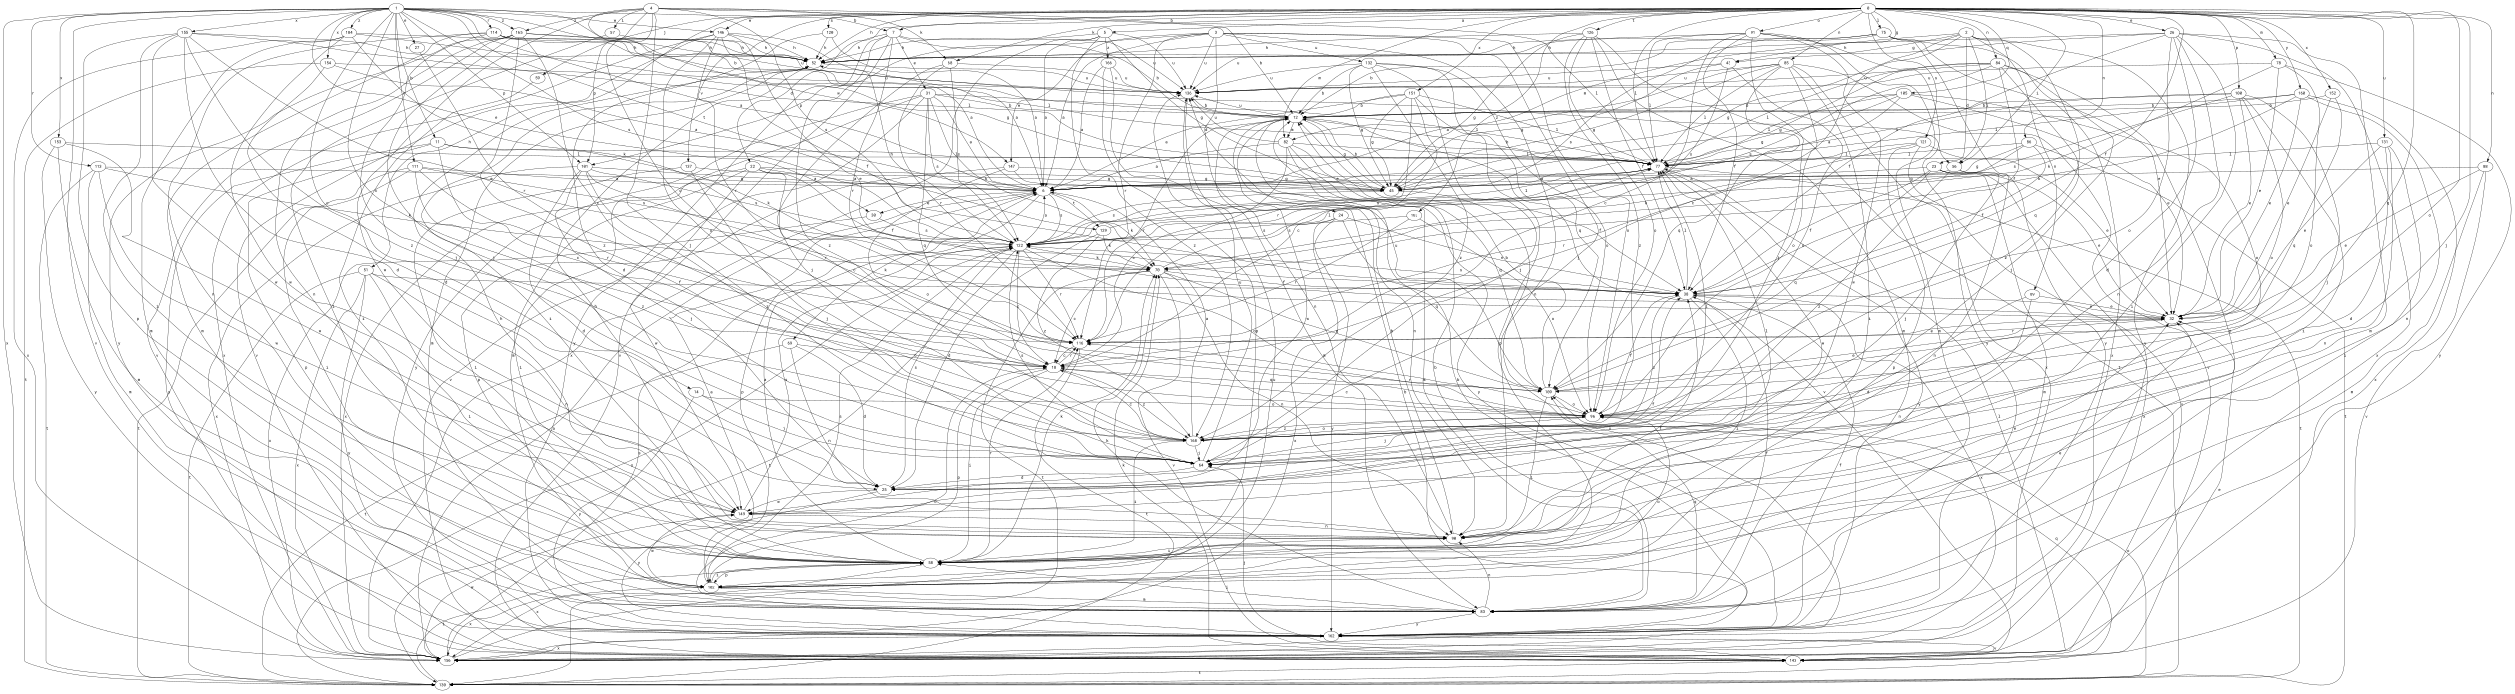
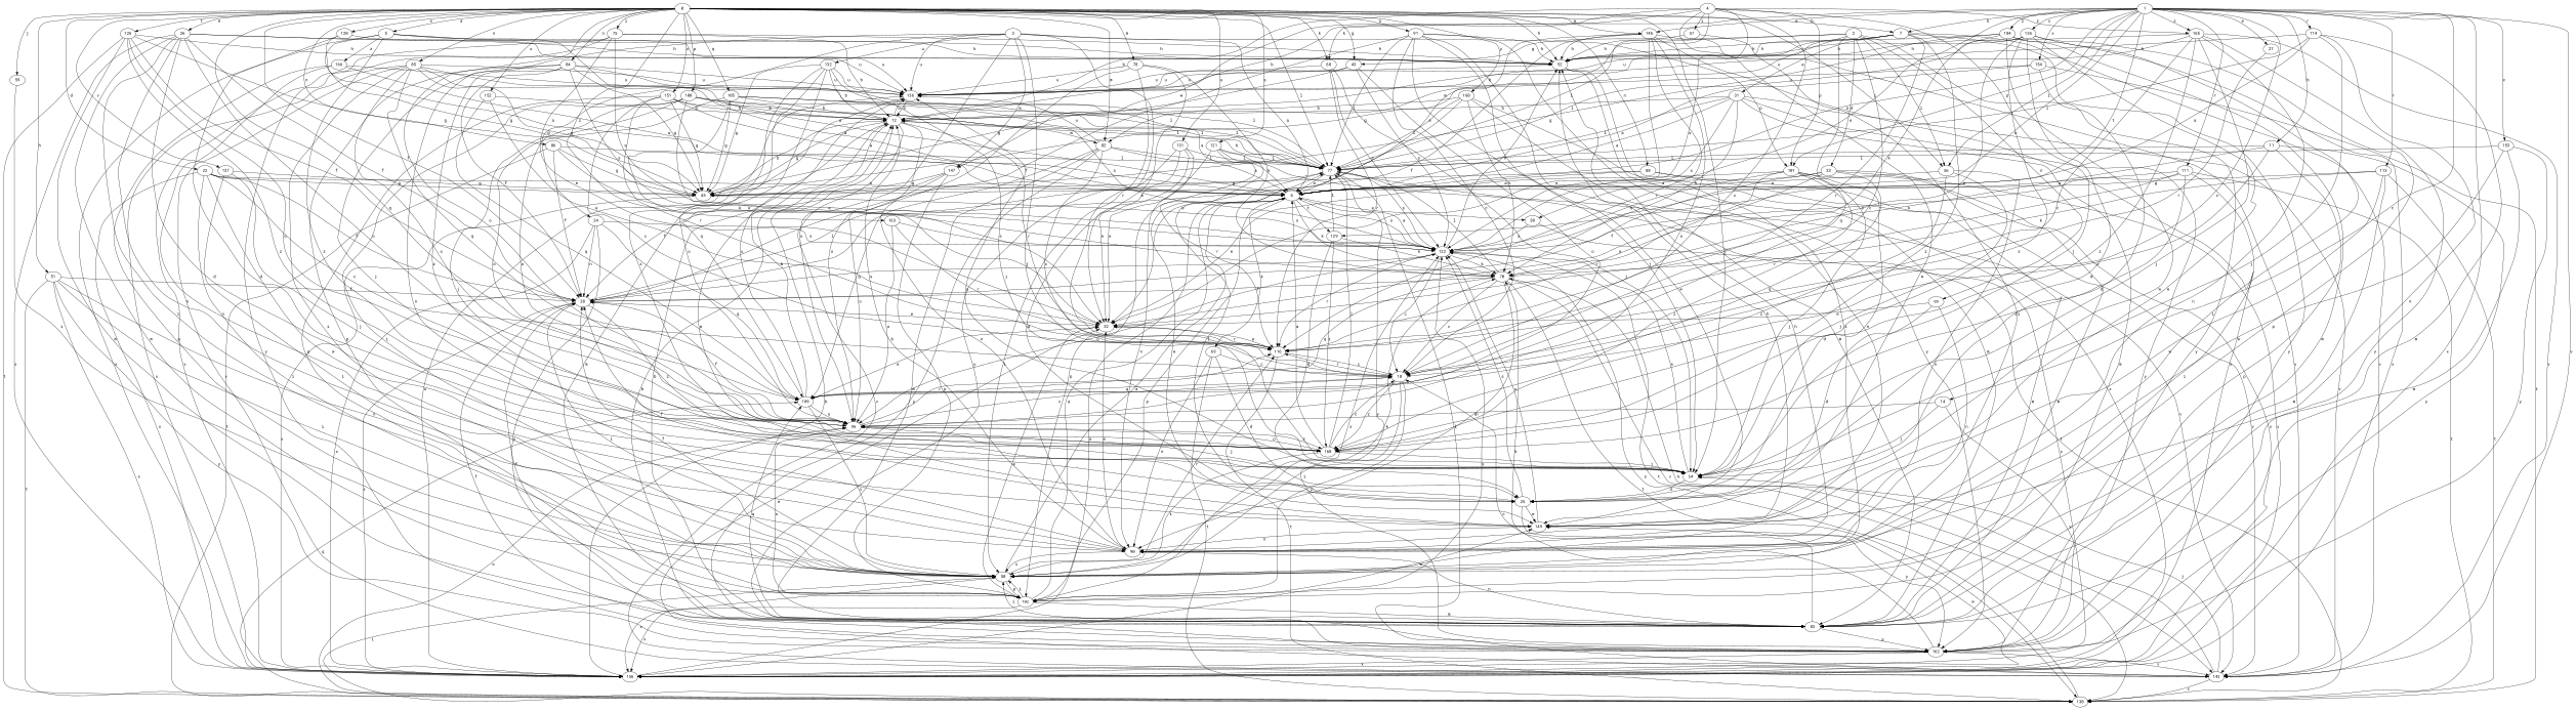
  strict digraph {
    fontname="Roboto Mono"
    node [fontname="Roboto Mono"]
    edge [fontname="Roboto Mono"]
    0
    5
    7
    22
    26
    38
    43
    51
    52
    56
    59
    64
    68
    75
    77
    78
    82
    84
    85
    86
    88
    91
    96
    100
    105
    109
    120
    121
    126
    131
    137
    146
    151
    152
    160
    163
    6
    156
    45
    136
    166
    168
    12
    143
    162
    116
    31
    18
    149
    58
    90
    83
    25
    122
    32
    130
    70
    102
    1
    11
    14
    27
    30
    101
    111
    113
    114
    129
    153
    154
    155
    n72 [label=184]
    165
    69
    2
    23
    89
    3
    24
    132
    147
    4
    57
    0 -> 5 [label=a]
    0 -> 7 [label=b]
    0 -> 22 [label=d]
    0 -> 26 [label=e]
    0 -> 38 [label=f]
    0 -> 43 [label=g]
    0 -> 51 [label=h]
    0 -> 52 [label=h]
    0 -> 56 [label=i]
    0 -> 59 [label=j]
    0 -> 64 [label=j]
    0 -> 68 [label=k]
    0 -> 75 [label=l]
    0 -> 77 [label=l]
    0 -> 78 [label=m]
    0 -> 82 [label=m]
    0 -> 84 [label=n]
    0 -> 85 [label=n]
    0 -> 86 [label=n]
    0 -> 88 [label=n]
    0 -> 91 [label=o]
    0 -> 96 [label=o]
    0 -> 100 [label=p]
    0 -> 105 [label=q]
    0 -> 109 [label=q]
    0 -> 120 [label=s]
    0 -> 121 [label=s]
    0 -> 126 [label=t]
    0 -> 131 [label=u]
    0 -> 137 [label=v]
    0 -> 146 [label=w]
    0 -> 151 [label=x]
    0 -> 152 [label=x]
    0 -> 160 [label=y]
    0 -> 163 [label=z]
    5 -> 52 [label=h]
    5 -> 6 [label=a]
    5 -> 156 [label=x]
    5 -> 45 [label=g]
    5 -> 136 [label=u]
    5 -> 166 [label=z]
    5 -> 168 [label=z]
    7 -> 52 [label=h]
    7 -> 136 [label=u]
    7 -> 168 [label=z]
    7 -> 12 [label=b]
    7 -> 143 [label=v]
    7 -> 162 [label=y]
    7 -> 116 [label=r]
    7 -> 31 [label=e]
    22 -> 38 [label=f]
    22 -> 6 [label=a]
    22 -> 156 [label=x]
    22 -> 45 [label=g]
    22 -> 18 [label=c]
    22 -> 149 [label=w]
    22 -> 58 [label=i]
    26 -> 38 [label=f]
    26 -> 52 [label=h]
    26 -> 96 [label=o]
    26 -> 156 [label=x]
    26 -> 136 [label=u]
    26 -> 58 [label=i]
    26 -> 90 [label=n]
    26 -> 83 [label=m]
    26 -> 25 [label=d]
    38 -> 77 [label=l]
    38 -> 156 [label=x]
    38 -> 168 [label=z]
    38 -> 58 [label=i]
    38 -> 122 [label=s]
    38 -> 32 [label=e]
    43 -> 96 [label=o]
    43 -> 45 [label=g]
    43 -> 136 [label=u]
    43 -> 122 [label=s]
    51 -> 38 [label=f]
    51 -> 156 [label=x]
    51 -> 162 [label=y]
    51 -> 58 [label=i]
    51 -> 90 [label=n]
    51 -> 130 [label=t]
    52 -> 136 [label=u]
    52 -> 58 [label=i]
    52 -> 83 [label=m]
    56 -> 64 [label=j]
    56 -> 6 [label=a]
    56 -> 168 [label=z]
    56 -> 90 [label=n]
    59 -> 58 [label=i]
    64 -> 136 [label=u]
    64 -> 25 [label=d]
    64 -> 122 [label=s]
    68 -> 64 [label=j]
    68 -> 136 [label=u]
    68 -> 116 [label=r]
    68 -> 122 [label=s]
    75 -> 52 [label=h]
    75 -> 156 [label=x]
    75 -> 12 [label=b]
    75 -> 162 [label=y]
    75 -> 122 [label=s]
    75 -> 32 [label=e]
    77 -> 6 [label=a]
    77 -> 12 [label=b]
    77 -> 162 [label=y]
    77 -> 149 [label=w]
    77 -> 122 [label=s]
    77 -> 130 [label=t]
    78 -> 96 [label=o]
    78 -> 136 [label=u]
    78 -> 162 [label=y]
    78 -> 32 [label=e]
    78 -> 70 [label=k]
    82 -> 77 [label=l]
    82 -> 109 [label=q]
    82 -> 6 [label=a]
    82 -> 136 [label=u]
    82 -> 162 [label=y]
    82 -> 18 [label=c]
    82 -> 83 [label=m]
    84 -> 38 [label=f]
    84 -> 64 [label=j]
    84 -> 77 [label=l]
    84 -> 45 [label=g]
    84 -> 136 [label=u]
    84 -> 168 [label=z]
    84 -> 122 [label=s]
    84 -> 102 [label=p]
    85 -> 77 [label=l]
    85 -> 96 [label=o]
    85 -> 109 [label=q]
    85 -> 6 [label=a]
    85 -> 156 [label=x]
    85 -> 45 [label=g]
    85 -> 136 [label=u]
    85 -> 143 [label=v]
    85 -> 58 [label=i]
    86 -> 38 [label=f]
    86 -> 77 [label=l]
    86 -> 45 [label=g]
    86 -> 130 [label=t]
    86 -> 70 [label=k]
    88 -> 45 [label=g]
    88 -> 143 [label=v]
    88 -> 83 [label=m]
    88 -> 32 [label=e]
    91 -> 38 [label=f]
    91 -> 52 [label=h]
    91 -> 64 [label=j]
    91 -> 77 [label=l]
    91 -> 162 [label=y]
    91 -> 18 [label=c]
    91 -> 149 [label=w]
    91 -> 83 [label=m]
    96 -> 38 [label=f]
    96 -> 64 [label=j]
    96 -> 168 [label=z]
    96 -> 116 [label=r]
    96 -> 18 [label=c]
    100 -> 64 [label=j]
    100 -> 77 [label=l]
    100 -> 96 [label=o]
    100 -> 12 [label=b]
    100 -> 58 [label=i]
    100 -> 122 [label=s]
    100 -> 32 [label=e]
    105 -> 77 [label=l]
    105 -> 96 [label=o]
    105 -> 6 [label=a]
    105 -> 45 [label=g]
    105 -> 12 [label=b]
    105 -> 32 [label=e]
    109 -> 96 [label=o]
    109 -> 136 [label=u]
    109 -> 12 [label=b]
    109 -> 58 [label=i]
    109 -> 32 [label=e]
    120 -> 52 [label=h]
    120 -> 6 [label=a]
    120 -> 25 [label=d]
    121 -> 77 [label=l]
    121 -> 143 [label=v]
    121 -> 116 [label=r]
    121 -> 32 [label=e]
    121 -> 102 [label=p]
    126 -> 38 [label=f]
    126 -> 52 [label=h]
    126 -> 96 [label=o]
    126 -> 45 [label=g]
    126 -> 168 [label=z]
    126 -> 83 [label=m]
    126 -> 130 [label=t]
    131 -> 77 [label=l]
    131 -> 58 [label=i]
    131 -> 90 [label=n]
    131 -> 25 [label=d]
    131 -> 32 [label=e]
    137 -> 64 [label=j]
    137 -> 45 [label=g]
    137 -> 58 [label=i]
    146 -> 38 [label=f]
    146 -> 52 [label=h]
    146 -> 96 [label=o]
    146 -> 6 [label=a]
    146 -> 156 [label=x]
    146 -> 143 [label=v]
    146 -> 116 [label=r]
    146 -> 32 [label=e]
    151 -> 77 [label=l]
    151 -> 6 [label=a]
    151 -> 45 [label=g]
    151 -> 12 [label=b]
    151 -> 116 [label=r]
    151 -> 18 [label=c]
    151 -> 102 [label=p]
    152 -> 109 [label=q]
    152 -> 12 [label=b]
    152 -> 32 [label=e]
    160 -> 77 [label=l]
    160 -> 156 [label=x]
    160 -> 12 [label=b]
    160 -> 90 [label=n]
    160 -> 32 [label=e]
    160 -> 70 [label=k]
    163 -> 96 [label=o]
    163 -> 116 [label=r]
    163 -> 122 [label=s]
    6 -> 122 [label=s]
    6 -> 70 [label=k]
    6 -> 102 [label=p]
    6 -> 30 [label=e]
    6 -> 129 [label=t]
    6 -> 69 [label=k]
    156 -> 6 [label=a]
    156 -> 136 [label=u]
    156 -> 12 [label=b]
    156 -> 149 [label=w]
    156 -> 122 [label=s]
    45 -> 156 [label=x]
    45 -> 12 [label=b]
    45 -> 122 [label=s]
    136 -> 12 [label=b]
    136 -> 83 [label=m]
    166 -> 6 [label=a]
    166 -> 136 [label=u]
    166 -> 90 [label=n]
    166 -> 102 [label=p]
    168 -> 64 [label=j]
    168 -> 77 [label=l]
    168 -> 96 [label=o]
    168 -> 6 [label=a]
    168 -> 18 [label=c]
    168 -> 58 [label=i]
    12 -> 82 [label=m]
    12 -> 45 [label=g]
    12 -> 136 [label=u]
    12 -> 143 [label=v]
    12 -> 116 [label=r]
    12 -> 149 [label=w]
    12 -> 90 [label=n]
    143 -> 64 [label=j]
    143 -> 77 [label=l]
    143 -> 32 [label=e]
    143 -> 130 [label=t]
    143 -> 70 [label=k]
    162 -> 38 [label=f]
    162 -> 156 [label=x]
    162 -> 12 [label=b]
    162 -> 143 [label=v]
    162 -> 18 [label=c]
    116 -> 18 [label=c]
    116 -> 32 [label=e]
    116 -> 130 [label=t]
    31 -> 77 [label=l]
-   31 -> 109 [label=q]
    31 -> 6 [label=a]
    31 -> 12 [label=b]
    31 -> 143 [label=v]
    31 -> 162 [label=y]
    31 -> 83 [label=m]
    31 -> 122 [label=s]
    31 -> 70 [label=k]
    18 -> 109 [label=q]
    18 -> 168 [label=z]
    18 -> 116 [label=r]
    18 -> 58 [label=i]
    18 -> 102 [label=p]
    149 -> 38 [label=f]
    149 -> 90 [label=n]
    149 -> 122 [label=s]
    58 -> 38 [label=f]
    58 -> 52 [label=h]
    58 -> 6 [label=a]
    58 -> 156 [label=x]
    58 -> 116 [label=r]
    58 -> 70 [label=k]
    58 -> 102 [label=p]
    90 -> 52 [label=h]
    90 -> 12 [label=b]
    90 -> 58 [label=i]
    90 -> 32 [label=e]
    83 -> 38 [label=f]
    83 -> 109 [label=q]
    83 -> 12 [label=b]
    83 -> 162 [label=y]
    83 -> 58 [label=i]
    83 -> 90 [label=n]
    83 -> 70 [label=k]
    25 -> 77 [label=l]
    25 -> 162 [label=y]
    25 -> 149 [label=w]
    25 -> 122 [label=s]
    122 -> 52 [label=h]
    122 -> 96 [label=o]
    122 -> 6 [label=a]
    122 -> 116 [label=r]
    122 -> 18 [label=c]
    122 -> 130 [label=t]
    122 -> 70 [label=k]
    32 -> 116 [label=r]
    130 -> 96 [label=o]
    130 -> 109 [label=q]
    130 -> 58 [label=i]
    130 -> 122 [label=s]
    70 -> 38 [label=f]
    70 -> 77 [label=l]
    70 -> 109 [label=q]
    70 -> 143 [label=v]
    70 -> 18 [label=c]
    70 -> 90 [label=n]
    70 -> 130 [label=t]
    102 -> 96 [label=o]
    102 -> 6 [label=a]
    102 -> 156 [label=x]
    102 -> 149 [label=w]
    102 -> 58 [label=i]
    102 -> 83 [label=m]
    102 -> 122 [label=s]
    102 -> 32 [label=e]
    1 -> 7 [label=b]
    1 -> 56 [label=i]
    1 -> 146 [label=w]
    1 -> 6 [label=a]
    1 -> 156 [label=x]
    1 -> 12 [label=b]
    1 -> 143 [label=v]
    1 -> 18 [label=c]
    1 -> 122 [label=s]
    1 -> 11 [label=b]
    1 -> 14 [label=c]
    1 -> 27 [label=e]
    1 -> 30 [label=e]
    1 -> 101 [label=p]
    1 -> 111 [label=r]
    1 -> 113 [label=r]
    1 -> 114 [label=r]
    1 -> 129 [label=t]
    1 -> 153 [label=x]
    1 -> 154 [label=x]
    1 -> 155 [label=x]
    1 -> n72 [label=z]
    1 -> 165 [label=z]
    11 -> 77 [label=l]
    11 -> 162 [label=y]
    11 -> 18 [label=c]
    11 -> 70 [label=k]
    11 -> 102 [label=p]
    14 -> 64 [label=j]
    14 -> 96 [label=o]
    14 -> 162 [label=y]
    27 -> 116 [label=r]
    30 -> 156 [label=x]
    30 -> 122 [label=s]
    101 -> 64 [label=j]
    101 -> 6 [label=a]
    101 -> 156 [label=x]
    101 -> 168 [label=z]
    101 -> 116 [label=r]
    101 -> 25 [label=d]
    101 -> 122 [label=s]
    111 -> 6 [label=a]
    111 -> 168 [label=z]
    111 -> 116 [label=r]
    111 -> 58 [label=i]
    111 -> 122 [label=s]
    111 -> 130 [label=t]
    113 -> 45 [label=g]
    113 -> 149 [label=w]
    113 -> 83 [label=m]
    113 -> 130 [label=t]
    113 -> 70 [label=k]
    114 -> 52 [label=h]
    114 -> 64 [label=j]
    114 -> 77 [label=l]
    114 -> 6 [label=a]
    114 -> 90 [label=n]
    114 -> 83 [label=m]
    129 -> 77 [label=l]
    129 -> 168 [label=z]
    129 -> 25 [label=d]
    129 -> 70 [label=k]
    153 -> 77 [label=l]
    153 -> 162 [label=y]
    153 -> 149 [label=w]
    153 -> 83 [label=m]
    154 -> 6 [label=a]
    154 -> 136 [label=u]
    154 -> 25 [label=d]
    154 -> 130 [label=t]
    155 -> 52 [label=h]
    155 -> 77 [label=l]
    155 -> 168 [label=z]
    155 -> 149 [label=w]
    155 -> 58 [label=i]
    155 -> 25 [label=d]
    155 -> 32 [label=e]
    155 -> 102 [label=p]
    n72 -> 52 [label=h]
    n72 -> 156 [label=x]
    n72 -> 45 [label=g]
    n72 -> 149 [label=w]
    n72 -> 83 [label=m]
    n72 -> 70 [label=k]
    165 -> 52 [label=h]
    165 -> 64 [label=j]
    165 -> 136 [label=u]
    165 -> 168 [label=z]
    165 -> 143 [label=v]
    165 -> 162 [label=y]
    165 -> 18 [label=c]
    165 -> 90 [label=n]
    69 -> 18 [label=c]
    69 -> 90 [label=n]
    69 -> 25 [label=d]
    69 -> 130 [label=t]
    2 -> 43 [label=g]
    2 -> 56 [label=i]
    2 -> 82 [label=m]
    2 -> 109 [label=q]
    2 -> 45 [label=g]
    2 -> 162 [label=y]
    2 -> 18 [label=c]
    2 -> 23 [label=d]
    2 -> 89 [label=n]
    23 -> 38 [label=f]
    23 -> 109 [label=q]
    23 -> 6 [label=a]
    23 -> 156 [label=x]
    23 -> 83 [label=m]
    23 -> 32 [label=e]
    89 -> 90 [label=n]
    89 -> 25 [label=d]
    89 -> 32 [label=e]
    3 -> 64 [label=j]
    3 -> 96 [label=o]
    3 -> 6 [label=a]
    3 -> 136 [label=u]
    3 -> 116 [label=r]
    3 -> 90 [label=n]
    3 -> 101 [label=p]
    3 -> 24 [label=d]
    3 -> 132 [label=u]
    3 -> 147 [label=w]
    24 -> 38 [label=n]
    24 -> 109 [label=q]
    24 -> 156 [label=x]
    24 -> 162 [label=y]
    24 -> 122 [label=s]
    132 -> 64 [label=j]
    132 -> 96 [label=o]
    132 -> 109 [label=q]
    132 -> 45 [label=g]
    132 -> 136 [label=u]
    132 -> 168 [label=z]
    132 -> 12 [label=b]
    147 -> 38 [label=f]
    147 -> 96 [label=o]
    147 -> 45 [label=g]
    147 -> 102 [label=p]
    4 -> 64 [label=j]
    4 -> 68 [label=k]
    4 -> 77 [label=l]
    4 -> 12 [label=b]
    4 -> 18 [label=c]
    4 -> 149 [label=w]
    4 -> 122 [label=s]
    4 -> 101 [label=p]
    4 -> 165 [label=z]
    4 -> 147 [label=w]
    4 -> 57 [label=i]
    57 -> 52 [label=h]
    57 -> 58 [label=i]
  }
